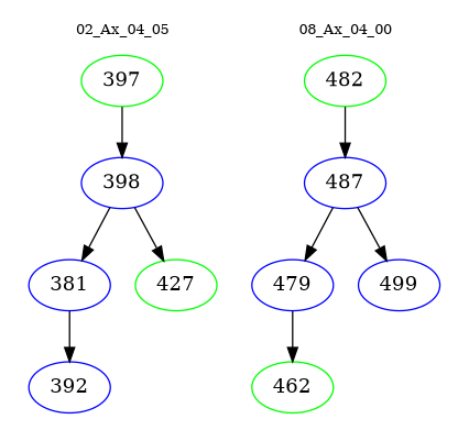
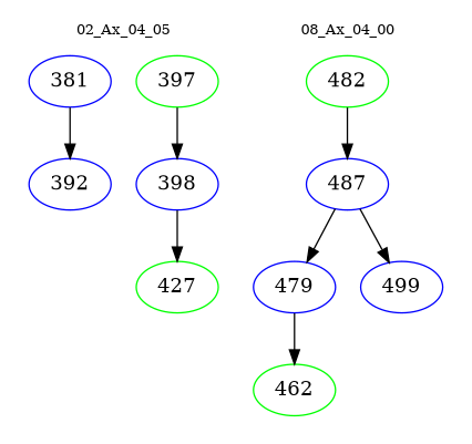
  digraph {
    node [color=blue]
    edge [color=black]
    n1 [color=green label=397]
    n2 [label=398]
    n3 [label=381]
    n4 [color=green label=427]
    n5 [label=392]
    n6 [color=green label=482]
    n7 [label=487]
    n8 [label=479]
    n9 [label=499]
    n10 [color=green label=462]
    subgraph cluster_1 {
      color=white
      fontsize=10
      label="02_Ax_04_05"
      n1
      n2
      n3
      n4
      n5
    }
    subgraph cluster_2 {
      color=white
      fontsize=10
      label="08_Ax_04_00"
      n6
      n7
      n8
      n9
      n10
    }
    n1 -> n2
-   n2 -> n3
    n2 -> n4
    n3 -> n5
    n6 -> n7
    n7 -> n8
    n7 -> n9
    n8 -> n10
  }
